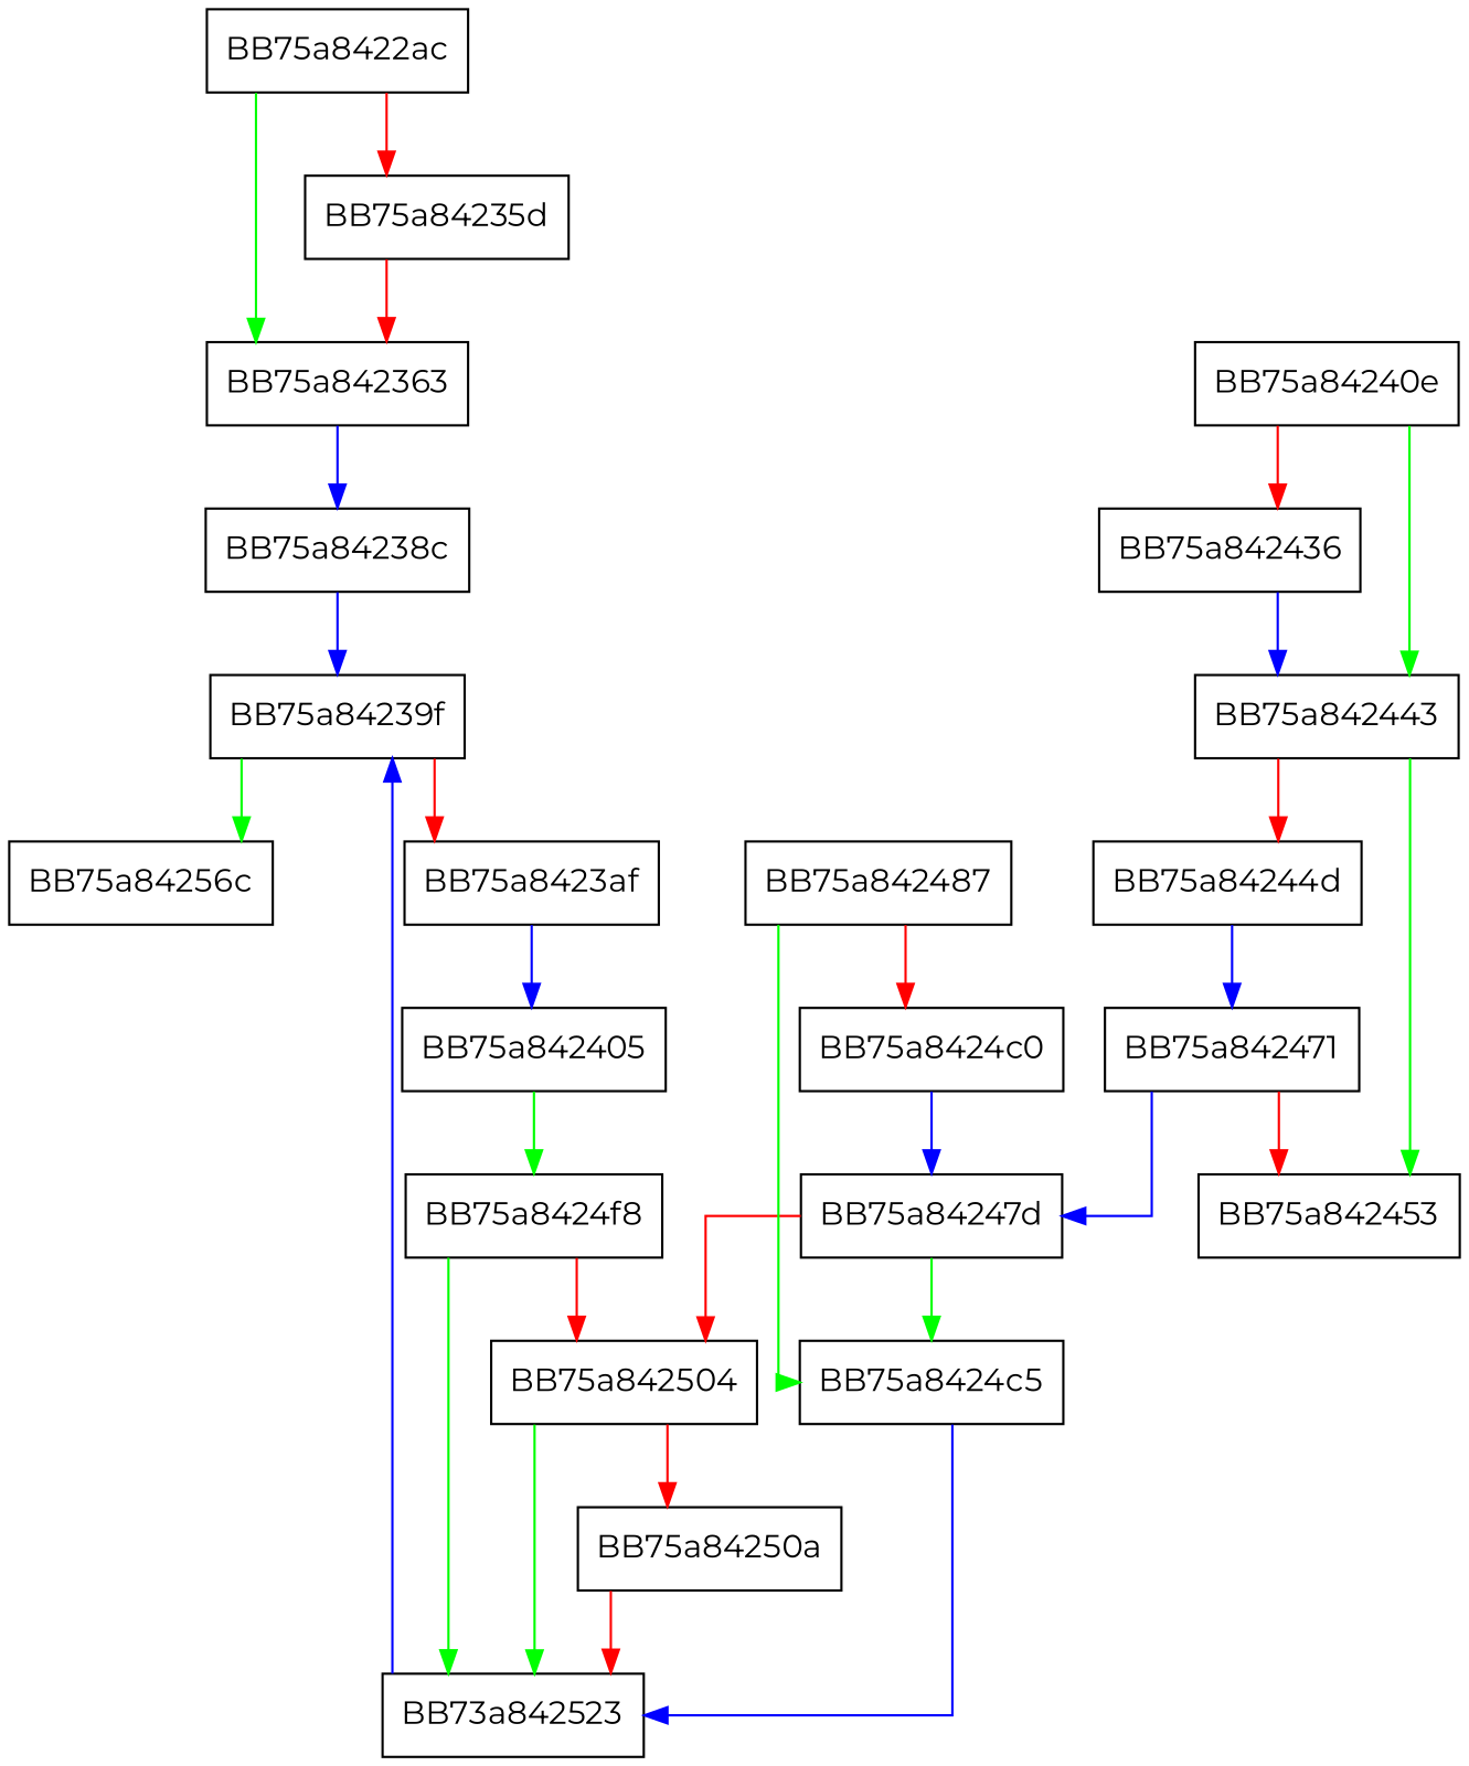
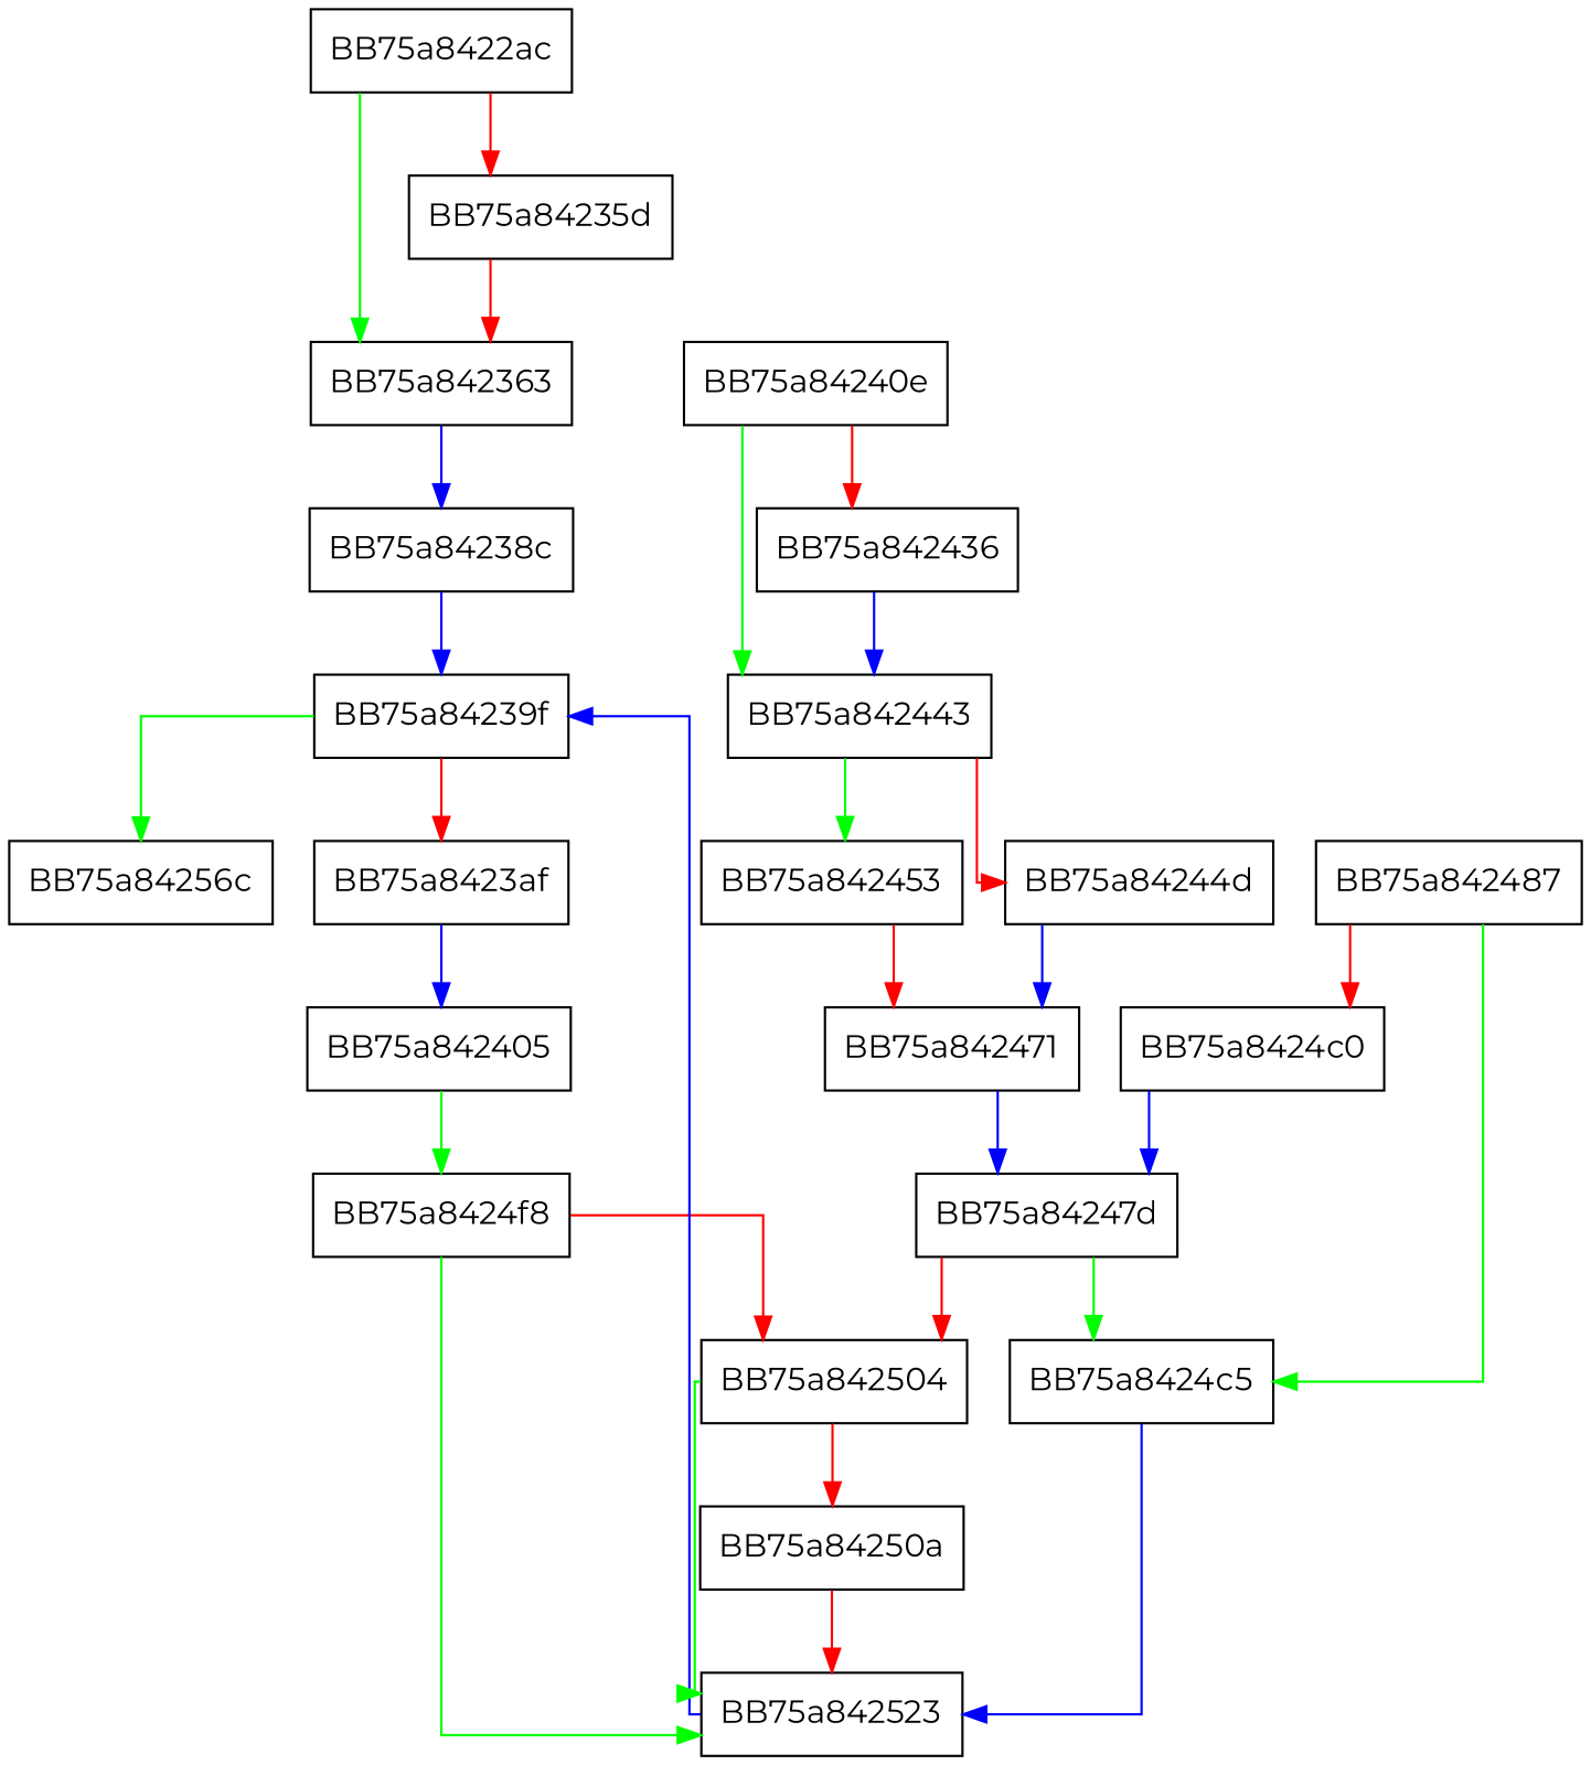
  digraph {
    fontname=Montserrat
    splines=ortho
    node [fontname=Montserrat shape=box]
    edge [color=red fontname=Montserrat]
    BB75a8422ac
    BB75a842363
    BB75a84235d
    BB75a84238c
    BB75a84239f
    BB75a84256c
    BB75a8423af
    BB75a842405
    BB75a8424f8
-   BB75a842523 [label=BB73a842523]
+   BB75a842523
    BB75a842504
    BB75a84240e
    BB75a842443
    BB75a842436
    BB75a84250a
    BB75a842453
    BB75a84244d
    BB75a842471
    BB75a84247d
    BB75a8424c5
    BB75a842487
    BB75a8424c0
    BB75a8422ac -> BB75a842363 [color=green]
    BB75a8422ac -> BB75a84235d
    BB75a842363 -> BB75a84238c [color=blue]
    BB75a84235d -> BB75a842363
    BB75a84238c -> BB75a84239f [color=blue]
    BB75a84239f -> BB75a84256c [color=green]
    BB75a84239f -> BB75a8423af
    BB75a8423af -> BB75a842405 [color=blue]
    BB75a842405 -> BB75a8424f8 [color=green]
    BB75a8424f8 -> BB75a842523 [color=green]
    BB75a8424f8 -> BB75a842504
    BB75a842523 -> BB75a84239f [color=blue]
    BB75a842504 -> BB75a842523 [color=green]
    BB75a842504 -> BB75a84250a
    BB75a84240e -> BB75a842443 [color=green]
    BB75a84240e -> BB75a842436
    BB75a842443 -> BB75a842453 [color=green]
    BB75a842443 -> BB75a84244d
    BB75a842436 -> BB75a842443 [color=blue]
    BB75a84250a -> BB75a842523
-   BB75a842471 -> BB75a842453
+   BB75a842453 -> BB75a842471
    BB75a84244d -> BB75a842471 [color=blue]
    BB75a842471 -> BB75a84247d [color=blue]
    BB75a84247d -> BB75a842504
    BB75a84247d -> BB75a8424c5 [color=green]
    BB75a8424c5 -> BB75a842523 [color=blue]
    BB75a842487 -> BB75a8424c5 [color=green]
    BB75a842487 -> BB75a8424c0
    BB75a8424c0 -> BB75a84247d [color=blue]
  }
